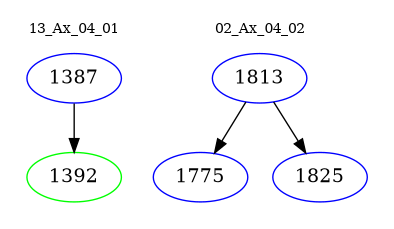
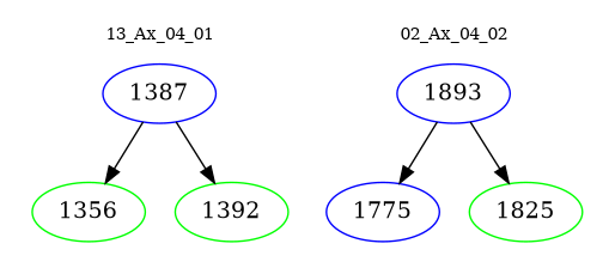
  digraph {
    node [color=blue]
    edge [color=black]
    n1 [label=1387]
+   n2 [color=green label=1356]
    n3 [color=green label=1392]
-   n4 [label=1813]
+   n4 [label=1893]
    n5 [label=1775]
-   n6 [label=1825]
+   n6 [color=green label=1825]
    subgraph cluster_1 {
      color=white
      fontsize=10
      label="13_Ax_04_01"
      n1
+     n2
      n3
    }
    subgraph cluster_2 {
      color=white
      fontsize=10
      label="02_Ax_04_02"
      n4
      n5
      n6
    }
+   n1 -> n2
    n1 -> n3
    n4 -> n5
    n4 -> n6
  }
